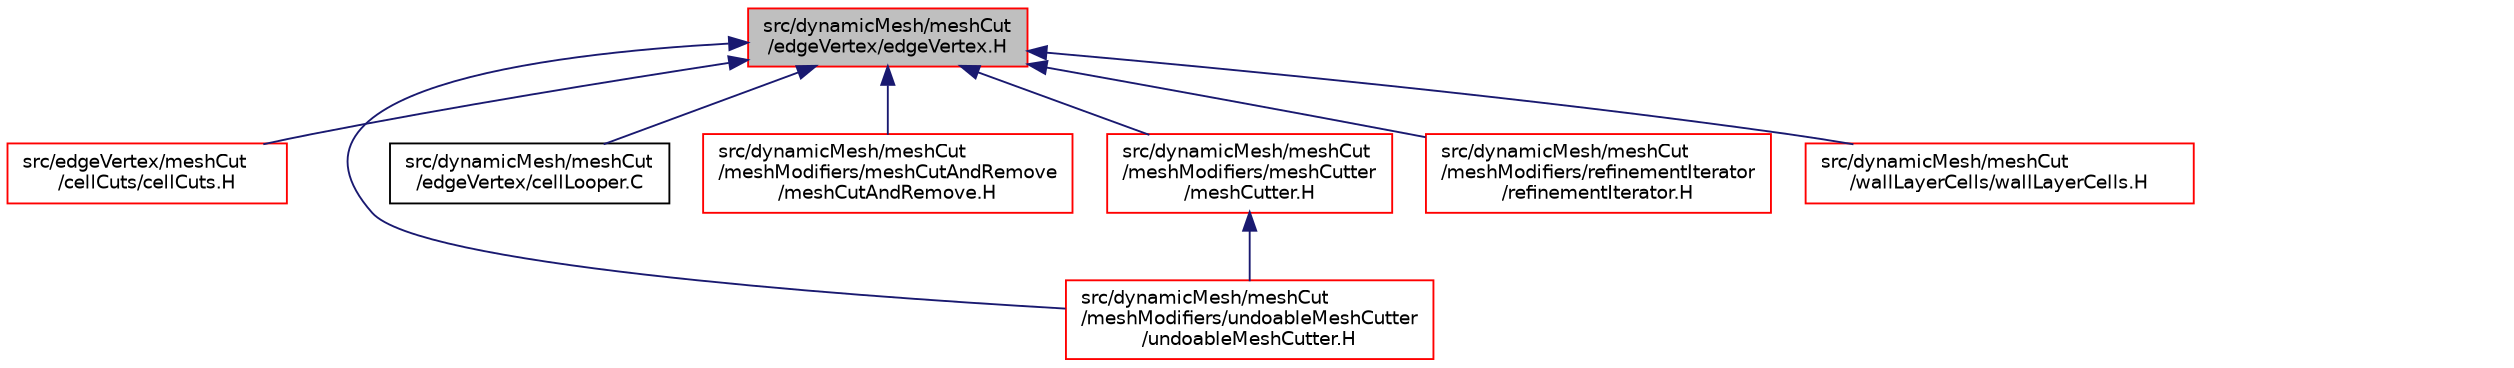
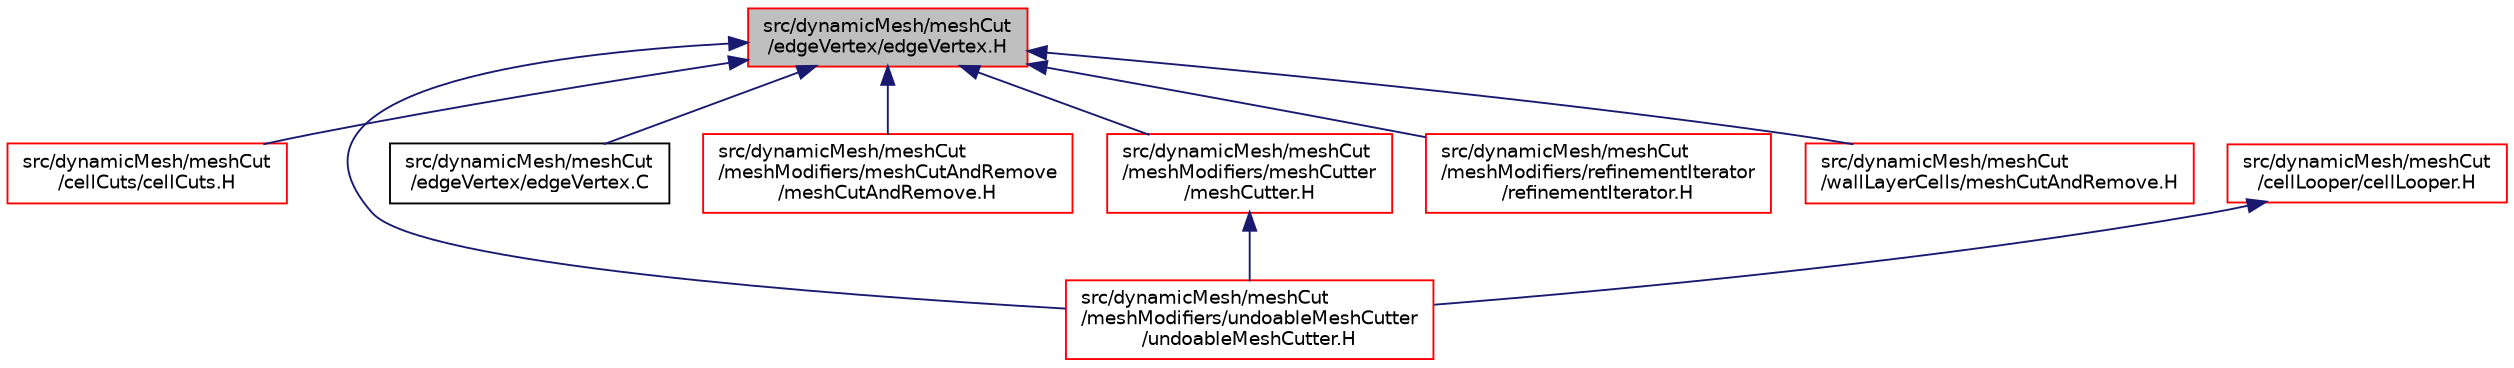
  digraph {
    node [color=red fontname=Helvetica fontsize=10 shape=record]
    edge [color=midnightblue dir=back fontname=Helvetica fontsize=10 labelfontname=Helvetica labelfontsize=10 style=solid]
    n1 [fillcolor=grey75 fontcolor=black height=0.2 label="src/dynamicMesh/meshCut\l/edgeVertex/edgeVertex.H" style=filled width=0.4]
-   n2 [height=0.2 label="src/edgeVertex/meshCut\l/cellCuts/cellCuts.H" width=0.4]
+   n2 [height=0.2 label="src/dynamicMesh/meshCut\l/cellCuts/cellCuts.H" width=0.4]
    n3 [height=0.2 label="src/dynamicMesh/meshCut\l/meshModifiers/undoableMeshCutter\l/undoableMeshCutter.H" width=0.4]
-   n4 [color=black height=0.2 label="src/dynamicMesh/meshCut\l/edgeVertex/cellLooper.C" width=0.4]
+   n4 [color=black height=0.2 label="src/dynamicMesh/meshCut\l/edgeVertex/edgeVertex.C" width=0.4]
    n5 [height=0.2 label="src/dynamicMesh/meshCut\l/meshModifiers/meshCutAndRemove\l/meshCutAndRemove.H" width=0.4]
    n6 [height=0.2 label="src/dynamicMesh/meshCut\l/meshModifiers/meshCutter\l/meshCutter.H" width=0.4]
    n7 [height=0.2 label="src/dynamicMesh/meshCut\l/meshModifiers/refinementIterator\l/refinementIterator.H" width=0.4]
-   n8 [height=0.2 label="src/dynamicMesh/meshCut\l/wallLayerCells/wallLayerCells.H" width=0.4]
+   n8 [height=0.2 label="src/dynamicMesh/meshCut\l/wallLayerCells/meshCutAndRemove.H" width=0.4]
+   n9 [height=0.2 label="src/dynamicMesh/meshCut\l/cellLooper/cellLooper.H" width=0.4]
    n1 -> n2
    n1 -> n3
    n1 -> n4
    n1 -> n5
    n1 -> n6
    n1 -> n7
    n1 -> n8
    n6 -> n3
+   n9 -> n3
  }
